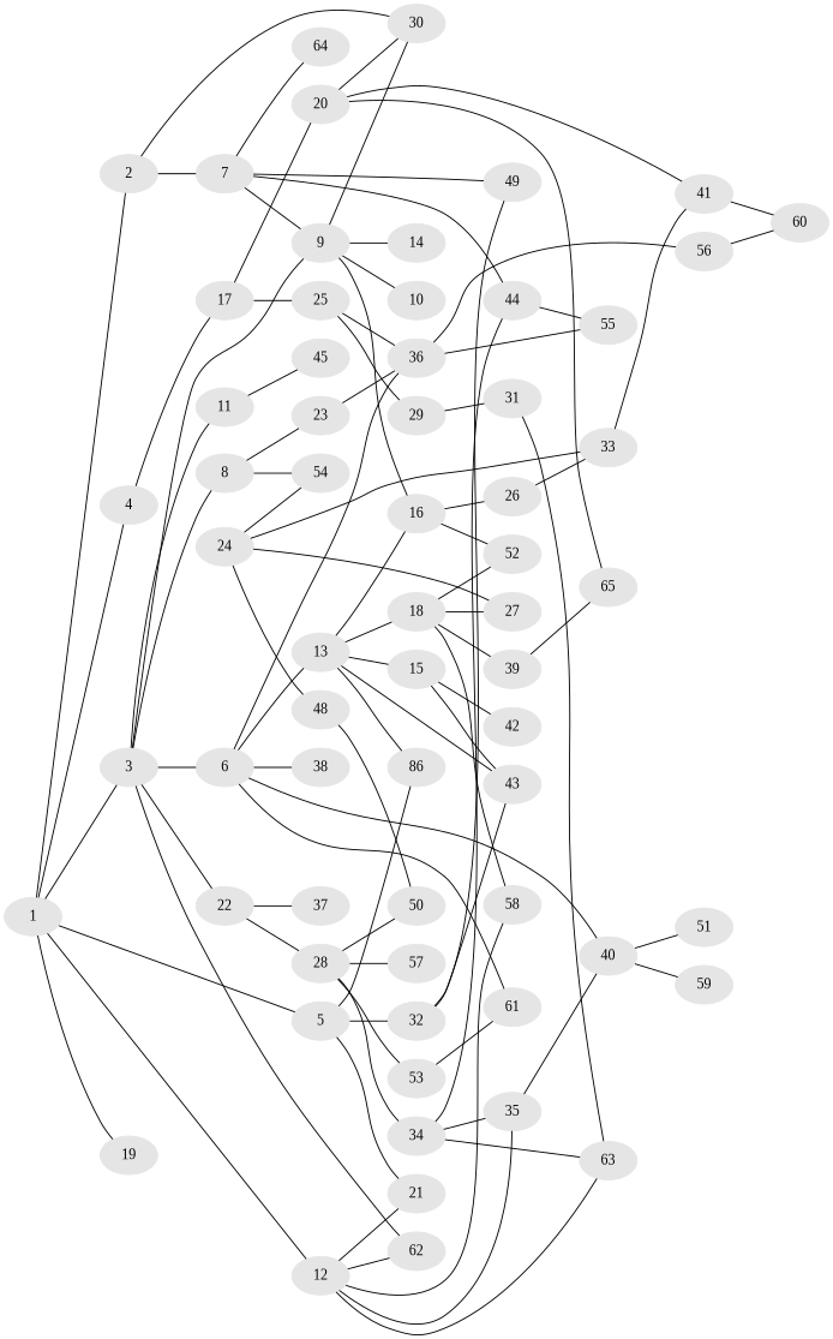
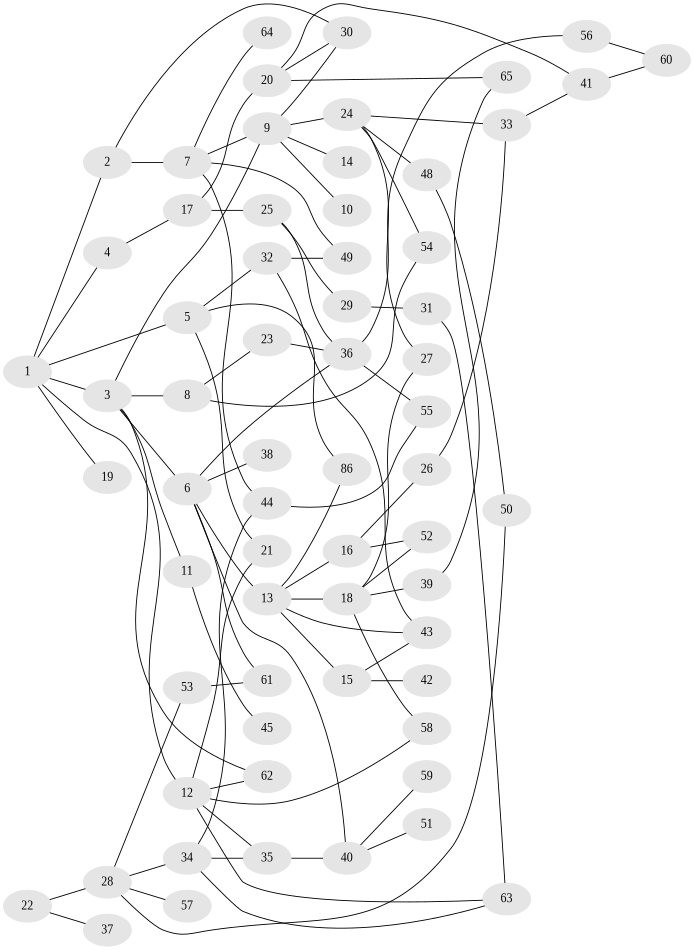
  graph {
    fontname="Liberation Serif"
    rankdir=LR
    node [color=gray90 fontname="Liberation Serif" style=filled]
    edge [fontname="Liberation Serif"]
    1
    2
    3
    4
    5
    12
    19
    7
    30
    6
    8
    9
    11
    22
    62
    17
    21
    32
    n19 [label=86]
    35
    58
    63
    44
    49
    64
    13
    36
    38
    40
    61
    23
    54
    10
    14
    24
    45
    28
    37
    20
    25
    43
    15
    16
    18
    55
    56
    51
    59
    27
    33
    48
    42
    52
    26
    39
    41
    65
    29
    60
    34
    50
    53
    57
    31
    1 -- 2
    1 -- 3
    1 -- 4
    1 -- 5
    1 -- 12
    1 -- 19
    2 -- 7
    2 -- 30
    3 -- 6
    3 -- 8
    3 -- 9
    3 -- 11
-   3 -- 22
    3 -- 62
    4 -- 17
    5 -- 21
    5 -- 32
    5 -- n19
    12 -- 62
    12 -- 21
    12 -- 35
    12 -- 58
    12 -- 63
    7 -- 9
    7 -- 44
    7 -- 49
    7 -- 64
    6 -- 13
    6 -- 36
    6 -- 38
    6 -- 40
    6 -- 61
    8 -- 23
    8 -- 54
    9 -- 30
    9 -- 10
    9 -- 14
-   9 -- 16
+   9 -- 24
    11 -- 45
    22 -- 28
    22 -- 37
    17 -- 20
    17 -- 25
    32 -- 49
    32 -- 43
    35 -- 40
    44 -- 55
    13 -- n19
    13 -- 43
    13 -- 15
    13 -- 16
    13 -- 18
    36 -- 55
    36 -- 56
    40 -- 51
    40 -- 59
    23 -- 36
    24 -- 54
    24 -- 27
    24 -- 33
    24 -- 48
    28 -- 34
    28 -- 50
    28 -- 53
    28 -- 57
    20 -- 30
    20 -- 41
    20 -- 65
    25 -- 36
    25 -- 29
    15 -- 43
    15 -- 42
    16 -- 52
    16 -- 26
    18 -- 58
    18 -- 27
    18 -- 52
    18 -- 39
    56 -- 60
    33 -- 41
    48 -- 50
    26 -- 33
    39 -- 65
    41 -- 60
    29 -- 31
    34 -- 35
    34 -- 63
    34 -- 44
    53 -- 61
    31 -- 63
  }
